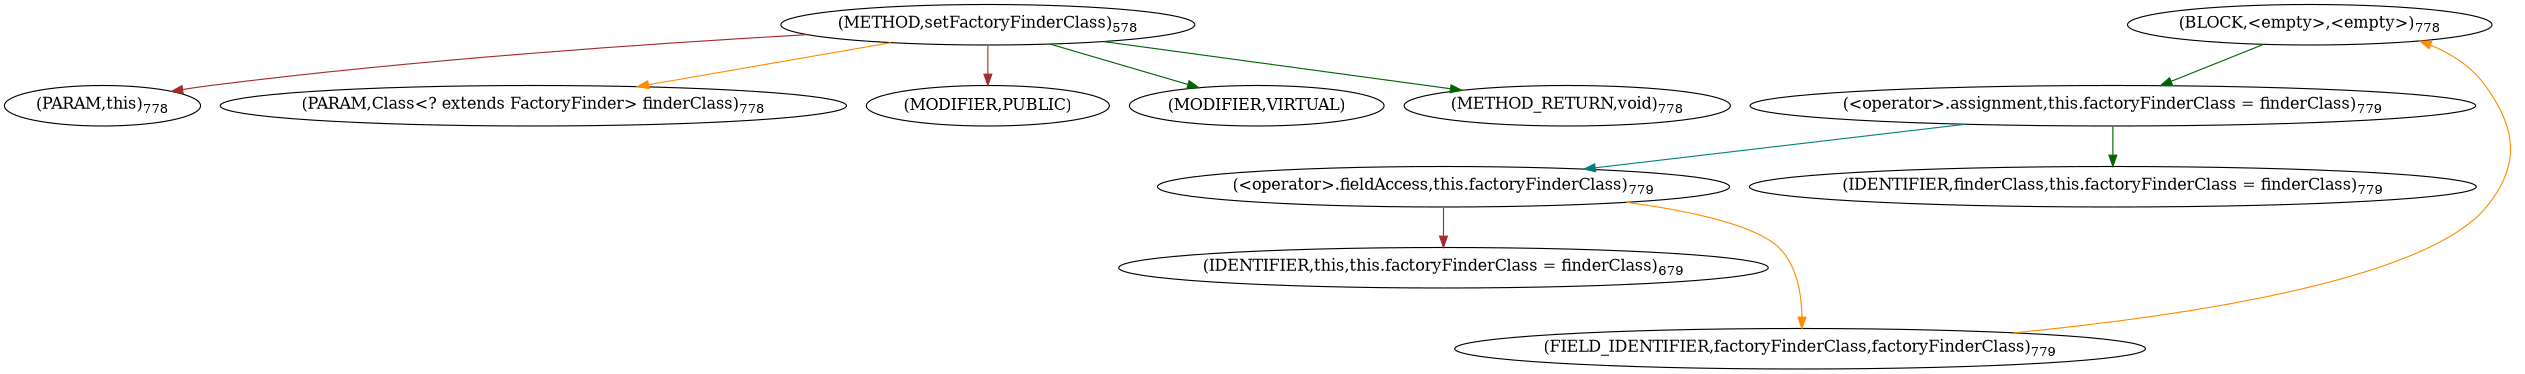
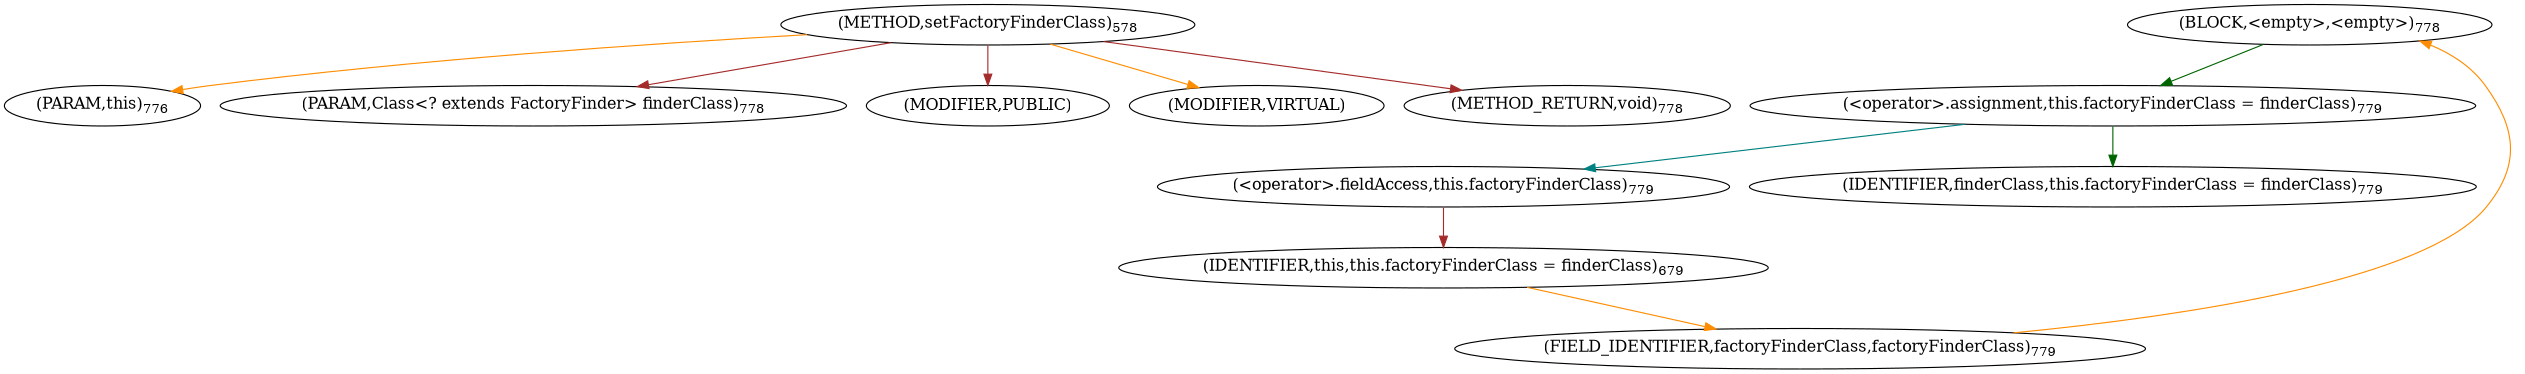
  digraph {
    edge [color=brown]
    n1 [label=<(METHOD,setFactoryFinderClass)<SUB>578</SUB>>]
-   n2 [label=<(PARAM,this)<SUB>778</SUB>>]
+   n2 [label=<(PARAM,this)<SUB>776</SUB>>]
    n3 [label=<(PARAM,Class&lt;? extends FactoryFinder&gt; finderClass)<SUB>778</SUB>>]
    n4 [label=<(MODIFIER,PUBLIC)>]
    n5 [label=<(MODIFIER,VIRTUAL)>]
    n6 [label=<(METHOD_RETURN,void)<SUB>778</SUB>>]
    n7 [label=<(BLOCK,&lt;empty&gt;,&lt;empty&gt;)<SUB>778</SUB>>]
    n8 [label=<(&lt;operator&gt;.assignment,this.factoryFinderClass = finderClass)<SUB>779</SUB>>]
    n9 [label=<(&lt;operator&gt;.fieldAccess,this.factoryFinderClass)<SUB>779</SUB>>]
    n10 [label=<(IDENTIFIER,finderClass,this.factoryFinderClass = finderClass)<SUB>779</SUB>>]
    n11 [label=<(IDENTIFIER,this,this.factoryFinderClass = finderClass)<SUB>679</SUB>>]
    n12 [label=<(FIELD_IDENTIFIER,factoryFinderClass,factoryFinderClass)<SUB>779</SUB>>]
-   n1 -> n2
-   n1 -> n3 [color=darkorange]
+   n1 -> n2 [color=darkorange]
+   n1 -> n3
    n1 -> n4
-   n1 -> n5 [color=darkgreen]
-   n1 -> n6 [color=darkgreen]
+   n1 -> n5 [color=darkorange]
+   n1 -> n6
    n7 -> n8 [color=darkgreen]
    n8 -> n9 [color=teal]
    n8 -> n10 [color=darkgreen]
    n9 -> n11
-   n9 -> n12 [color=darkorange]
+   n11 -> n12 [color=darkorange]
    n12 -> n7 [color=darkorange]
  }
